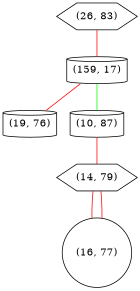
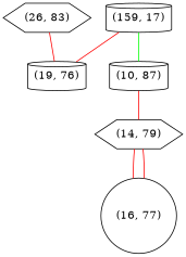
  graph {
    node [shape=cylinder]
    edge [color=red weight=1]
    "(26, 83)" [shape=hexagon]
    "(19, 76)"
    "(159, 17)"
    "(10, 87)"
    "(14, 79)" [shape=hexagon]
    "(16, 77)" [shape=circle]
-   "(26, 83)" -- "(159, 17)"
+   "(26, 83)" -- "(19, 76)"
    "(159, 17)" -- "(19, 76)"
    "(159, 17)" -- "(10, 87)" [color=green weight=2]
    "(10, 87)" -- "(14, 79)"
    "(14, 79)" -- "(16, 77)"
    "(14, 79)" -- "(16, 77)"
  }
